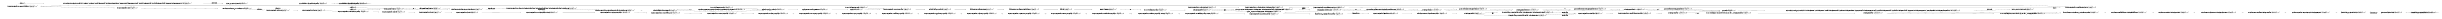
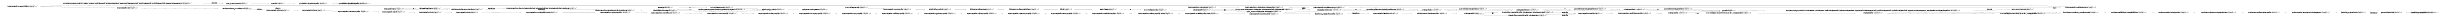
  digraph {
    rankdir=LR
    node [fillcolor=white shape=ellipse style=filled]
    edge [style=bold]
    n1 [label="this.registerServiceImplementation(,new ComponentLibraryCatalogService())@@@61@@@['1', '1', '0']"]
    n2 [label="this.registerServiceImplementation(,receiver)@@@62@@@['1', '1', '0']"]
    n3 [label="WorkerInstancesService instancesService = new WorkerInstancesService()@@@63@@@['1', '1', '0']"]
    n4 [label="this.registerServiceImplementation(,new EventQueryService(getManager()))@@@81@@@['1', '1', '0']"]
    n5 [label="this.registerServiceImplementation(,new ProfileTaskMutationService(getManager()))@@@82@@@['1', '1', '0']"]
    n6 [label="this.registerServiceImplementation(,new ProfileTaskQueryService(getManager(),moduleConfig))@@@83@@@['1', '1', '0']"]
    n7 [label="moduleConfig.getRecordDataTTL() < 2@@@100@@@['1', '1', '0']" shape=diamond]
    n8 [label="throw new ModuleStartException(\"Record TTL should be at least 2 days, current value is \" + moduleConfig.getRecordDataTTL())@@@101@@@['1', '1', '0']"]
    n9 [label="final MetricsStreamProcessor metricsStreamProcessor = MetricsStreamProcessor.getInstance()@@@103@@@['1', '1', '0']"]
    n10 [label="metricsStreamProcessor.setEnableDatabaseSession(moduleConfig.isEnableDatabaseSession())@@@104@@@['1', '1', '0']"]
-   n11 [fillcolor=lightgray label="prepare['1', '0', '0']" shape=diamond]
    n12 [label="moduleConfig.isActiveExtraModelColumns()@@@3@@@['1', '1', '0']" shape=diamond]
    n13 [label="EndpointNameGrouping endpointNameGrouping = new EndpointNameGrouping()@@@6@@@['1', '1', '0']"]
    n14 [label="DefaultScopeDefine.activeExtraModelColumns()@@@4@@@['1', '1', '0']"]
    n15 [label="AnnotationScan oalDisable = new AnnotationScan()@@@26@@@['1', '1', '0']"]
    n16 [label="oalDisable.registerListener(DisableRegister.INSTANCE)@@@27@@@['1', '1', '0']"]
    n17 [label="oalDisable.registerListener(new DisableRegister.SingleDisableScanListener())@@@28@@@['1', '1', '0']"]
    n18 [label="this.registerServiceImplementation(,new NetworkAddressAliasCache(moduleConfig))@@@70@@@['1', '1', '0']"]
    n19 [label="this.registerServiceImplementation(,new TopologyQueryService(getManager()))@@@71@@@['1', '1', '0']"]
    n20 [label="this.registerServiceImplementation(,new MetricsMetadataQueryService())@@@72@@@['1', '1', '0']"]
    n21 [label="grpcServer.setMaxMessageSize(moduleConfig.getMaxMessageSize())@@@45@@@['1', '1', '0']"]
    n22 [label="moduleConfig.getGRPCThreadPoolQueueSize() > 0@@@47@@@['1', '1', '0']" shape=diamond]
    n23 [label="grpcServer.setThreadPoolQueueSize(moduleConfig.getGRPCThreadPoolQueueSize())@@@48@@@['1', '1', '0']"]
    n24 [label="moduleConfig.getGRPCThreadPoolSize() > 0@@@50@@@['1', '1', '0']" shape=diamond]
+   n25 [label="jettyServer.initialize()@@@5@@@['0', '0', '1']"]
    n26 [label="jettyServer.addHandler(new SpanV1JettyHandler(config,getManager()))@@@6@@@['0', '0', '1']"]
    n27 [fillcolor=lightgray label="jettyServer.addHandler(new SpanV2JettyHandler(config,getManager()))@@@7@@@['0', '0', '1']"]
    n28 [label="this.registerServiceImplementation(,new MetricsQueryService(getManager()))@@@73@@@['1', '1', '0']"]
    n29 [label="this.registerServiceImplementation(,new TraceQueryService(getManager()))@@@74@@@['1', '1', '0']"]
    n30 [label="this.registerServiceImplementation(,new BrowserLogQueryService(getManager()))@@@75@@@['1', '1', '0']"]
    n31 [label="this.registerServiceImplementation(,new TopNRecordsQueryService(getManager()))@@@80@@@['1', '1', '0']"]
    n32 [label="this.registerServiceImplementation(,new ProfileTaskCache(getManager(),moduleConfig))@@@84@@@['1', '1', '0']"]
    n33 [label="this.registerServiceImplementation(,storageModels)@@@67@@@['1', '1', '0']"]
    n34 [label="this.registerServiceImplementation(,storageModels)@@@68@@@['1', '1', '0']"]
    n35 [label="this.registerServiceImplementation(,storageModels)@@@69@@@['1', '1', '0']"]
    n36 [label="oalDisable.scan()@@@30@@@['1', '1', '0']"]
    n37 [label="IOException|StorageException e@@@32@@@['1', '1', '0']" shape=diamond]
    n38 [label="annotationScan.registerListener(new StreamAnnotationListener(getManager()))@@@88@@@['1', '1', '0']"]
    n39 [label="moduleConfig.isGRPCSslEnabled()@@@89@@@['1', '1', '0']" shape=diamond]
    n40 [label="this.remoteClientManager = new RemoteClientManager(getManager(),moduleConfig.getRemoteTimeout(),moduleConfig.getGRPCSslTrustedCAPath())@@@90@@@['1', '1', '0']"]
    n41 [label="this.remoteClientManager = new RemoteClientManager(getManager(),moduleConfig.getRemoteTimeout())@@@93@@@['1', '1', '0']"]
-   n42 [label="scopeScan.scan()@@@20@@@['1', '1', '0']"]
    n43 [label="this.registerServiceImplementation(,new MeterSystem(getManager()))@@@25@@@['1', '1', '0']"]
    n44 [label="metricsStreamProcessor.setMetricsDataTTL(moduleConfig.getMetricsDataTTL())@@@107@@@['1', '1', '0']"]
    n45 [label="TopNStreamProcessor.getInstance().setTopNWorkerReportCycle(moduleConfig.getTopNReportPeriod())@@@108@@@['1', '1', '0']"]
    n46 [label="apdexThresholdConfig = new ApdexThresholdConfig(this)@@@109@@@['1', '1', '0']"]
    n47 [label="ApdexMetrics.setDICT(apdexThresholdConfig)@@@110@@@['1', '1', '0']"]
    n48 [fillcolor=lightgray label="loggingConfigWatcher = new LoggingConfigWatcher(this)@@@111@@@['0', '1', '0']"]
    n49 [label="this.registerServiceImplementation(,new AlarmQueryService(getManager()))@@@79@@@['1', '1', '0']"]
    n50 [label="moduleConfig.getMaxConcurrentCallsPerConnection() > 0@@@41@@@['1', '1', '0']" shape=diamond]
    n51 [label="moduleConfig.getMaxMessageSize() > 0@@@44@@@['1', '1', '0']" shape=diamond]
    n52 [label="grpcServer.setMaxConcurrentCallsPerConnection(moduleConfig.getMaxConcurrentCallsPerConnection())@@@42@@@['1', '1', '0']"]
    n53 [label="grpcServer.initialize()@@@53@@@['1', '1', '0']"]
    n54 [label="grpcServer.setThreadPoolSize(moduleConfig.getGRPCThreadPoolSize())@@@51@@@['1', '1', '0']"]
    n55 [label="jettyServer = new JettyServer(jettyServerConfig)@@@55@@@['1', '1', '0']"]
    n56 [label="this.registerServiceImplementation(,new JettyHandlerRegisterImpl(jettyServer))@@@60@@@['1', '1', '0']"]
    n57 [label="scopeScan.registerListener(new DefaultScopeDefine.Listener())@@@18@@@['1', '1', '0']"]
    n58 [label="metricsStreamProcessor.setL1FlushPeriod(moduleConfig.getL1FlushPeriod())@@@105@@@['1', '1', '0']"]
    n59 [label="metricsStreamProcessor.setStorageSessionTimeout(moduleConfig.getStorageSessionTimeout())@@@106@@@['1', '1', '0']"]
    n60 [label="oalEngineLoaderService = new OALEngineLoaderService(getManager())@@@86@@@['1', '1', '0']"]
    n61 [label="this.registerServiceImplementation(,oalEngineLoaderService)@@@87@@@['1', '1', '0']"]
    n62 [label="throw new ModuleStartException(e.getMessage(),e)@@@33@@@['1', '1', '0']"]
    n63 [label="moduleConfig.isGRPCSslEnabled()@@@35@@@['1', '1', '0']" shape=diamond]
    n64 [label="grpcServer = new GRPCServer(moduleConfig.getGRPCHost(),moduleConfig.getGRPCPort(),moduleConfig.getGRPCSslCertChainPath(),moduleConfig.getGRPCSslKeyPath())@@@36@@@['1', '1', '0']"]
    n65 [label="grpcServer = new GRPCServer(moduleConfig.getGRPCHost(),moduleConfig.getGRPCPort())@@@39@@@['1', '1', '0']"]
    n66 [label="this.registerServiceImplementation(,instancesService)@@@65@@@['1', '1', '0']"]
    n67 [label="this.registerServiceImplementation(,instancesService)@@@64@@@['1', '1', '0']"]
    n68 [label="endpointNameGroupingRuleWatcher = new EndpointNameGroupingRuleWatcher(this,endpointNameGrouping)@@@9@@@['1', '1', '0']"]
    n69 [label="this.registerServiceImplementation(,new NamingControl(moduleConfig.getServiceNameMaxLength(),moduleConfig.getInstanceNameMaxLength(),moduleConfig.getEndpointNameMaxLength(),endpointNameGrouping))@@@7@@@['1', '1', '0']"]
    n70 [label="moduleConfig.isEnableEndpointNameGroupingByOpenapi()@@@10@@@['1', '1', '0']" shape=diamond]
    n71 [label="throw new ModuleStartException(e.getMessage(),e)@@@23@@@['1', '1', '0']"]
    n72 [label="this.registerServiceImplementation(,new GRPCHandlerRegisterImpl(grpcServer))@@@59@@@['1', '1', '0']"]
    n73 [label="JettyServerConfig jettyServerConfig = JettyServerConfig.builder().host(moduleConfig.getRestHost()).port(moduleConfig.getRestPort()).contextPath(moduleConfig.getRestContextPath()).jettyIdleTimeOut(moduleConfig.getRestIdleTimeOut()).jettyAcceptorPriorityDelta(moduleConfig.getRestAcceptorPriorityDelta()).jettyMinThreads(moduleConfig.getRestMinThreads()).jettyMaxThreads(moduleConfig.getRestMaxThreads()).jettyAcceptQueueSize(moduleConfig.getRestAcceptQueueSize()).jettyHttpMaxRequestHeaderSize(moduleConfig.getHttpMaxRequestHeaderSize()).build()@@@54@@@['1', '1', '0']"]
    n74 [label="this.registerServiceImplementation(,new ConfigService(moduleConfig))@@@57@@@['1', '1', '0']"]
    n75 [label="this.registerServiceImplementation(,new DownSamplingConfigService(moduleConfig.getDownsampling()))@@@58@@@['1', '1', '0']"]
    n76 [label="throw new ModuleStartException(\"Metric TTL should be at least 2 days, current value is \" + moduleConfig.getMetricsDataTTL())@@@98@@@['1', '1', '0']"]
    n77 [label="this.registerServiceImplementation(,new RemoteSenderService(getManager()))@@@66@@@['1', '1', '0']"]
    n78 [label="this.registerServiceImplementation(,new LogQueryService(getManager()))@@@76@@@['1', '1', '0']"]
    n79 [label="this.registerServiceImplementation(,new MetadataQueryService(getManager()))@@@77@@@['1', '1', '0']"]
+   n80 [label="FileNotFoundException e@@@14@@@['1', '1', '0']" shape=diamond]
    n81 [label="throw new ModuleStartException(e.getMessage(),e)@@@15@@@['1', '1', '0']"]
    n82 [label="AnnotationScan scopeScan = new AnnotationScan()@@@17@@@['1', '1', '0']"]
    n83 [label="moduleConfig.getMetricsDataTTL() < 2@@@97@@@['1', '1', '0']" shape=diamond]
-   n84 [fillcolor=lightgray label="prepare['0', '1', '0']" shape=diamond]
    n85 [label="this.registerServiceImplementation(,remoteClientManager)@@@95@@@['1', '1', '0']"]
    n86 [label="this.registerServiceImplementation(,new UITemplateManagementService(getManager()))@@@96@@@['1', '1', '0']"]
    n87 [label="this.registerServiceImplementation(,new AggregationQueryService(getManager()))@@@78@@@['1', '1', '0']"]
-   n88 [fillcolor=lightgray label="start['0', '0', '1']" shape=diamond]
    n89 [label="JettyServerConfig jettyServerConfig = JettyServerConfig.builder().host(config.getHost()).port(config.getPort()).contextPath(config.getContextPath()).jettyIdleTimeOut(config.getJettyIdleTimeOut()).jettyAcceptorPriorityDelta(config.getJettyAcceptorPriorityDelta()).jettyMinThreads(config.getJettyMinThreads()).jettyMaxThreads(config.getJettyMaxThreads()).jettyAcceptQueueSize(config.getJettyAcceptQueueSize()).build()@@@3@@@['0', '0', '1']"]
    n90 [label="jettyServer = new JettyServer(jettyServerConfig)@@@4@@@['0', '0', '1']"]
    n91 [label="endpointNameGrouping.setEndpointGroupingRule4Openapi(new EndpointGroupingRuleReader4Openapi(\"openapi-definitions\").read())@@@11@@@['1', '1', '0']"]
    n92 [label="this.registerServiceImplementation(,new CommandService(getManager()))@@@85@@@['1', '1', '0']"]
    n1 -> n2
    n2 -> n3
    n3 -> n66 [label=instancesService style=solid]
    n3 -> n67 [label=instancesService style=solid]
    n3 -> n67
    n4 -> n5
    n5 -> n6
    n6 -> n32
    n7 -> n8
    n7 -> n8 [label=true style=dotted]
    n7 -> n9
    n8 -> n9
    n9 -> n10
    n10 -> n58
-   n11 -> n12
    n12 -> n13
    n12 -> n14 [label=true style=dotted]
    n12 -> n14
    n13 -> n68 [label=endpointNameGrouping style=solid]
    n13 -> n69
    n13 -> n69 [label=endpointNameGrouping style=solid]
    n14 -> n13
    n15 -> n16
    n16 -> n17
    n17 -> n36
    n18 -> n19
    n19 -> n20
    n20 -> n28
    n21 -> n22
    n22 -> n23
    n22 -> n23 [label=true style=dotted]
    n22 -> n24
    n23 -> n24
    n24 -> n53
    n24 -> n54
    n24 -> n54 [label=true style=dotted]
+   n25 -> n26
    n26 -> n27
    n28 -> n29
    n29 -> n30
    n30 -> n78
    n31 -> n4
    n32 -> n92
    n33 -> n34
    n34 -> n35
    n35 -> n18
    n36 -> n37
    n37 -> n62 [label=true style=dotted]
    n37 -> n62
    n38 -> n39
    n39 -> n40
    n39 -> n40 [label=true style=dotted]
    n39 -> n41
    n39 -> n41 [label=false style=dotted]
    n40 -> n85
    n40 -> n85 [label=remoteClientManager style=solid]
    n41 -> n85 [label=remoteClientManager style=solid]
    n41 -> n85
-   n42 -> n43
    n43 -> n15
    n44 -> n45
    n45 -> n46
    n46 -> n47
    n46 -> n47 [label=apdexThresholdConfig style=solid]
    n47 -> n48
    n49 -> n31
    n50 -> n51
    n50 -> n52
    n50 -> n52 [label=true style=dotted]
    n51 -> n21 [label=true style=dotted]
    n51 -> n21
    n51 -> n22
    n52 -> n51
    n53 -> n73
    n54 -> n53
    n55 -> n56 [label=jettyServer style=solid]
    n56 -> n1
-   n57 -> n42
    n58 -> n59
    n59 -> n44
    n60 -> n61
    n60 -> n61 [label=oalEngineLoaderService style=solid]
    n61 -> n38
    n62 -> n63
    n63 -> n64
    n63 -> n64 [label=true style=dotted]
    n63 -> n65
    n63 -> n65 [label=false style=dotted]
    n64 -> n50
    n64 -> n72 [label=grpcServer style=solid]
    n65 -> n50
    n65 -> n72 [label=grpcServer style=solid]
    n66 -> n77
    n67 -> n66
    n68 -> n70
    n69 -> n68
    n70 -> n82
    n70 -> n91
    n70 -> n91 [label=true style=dotted]
    n71 -> n43
    n72 -> n56
    n73 -> n55
    n73 -> n55 [label=jettyServerConfig style=solid]
    n74 -> n75
    n75 -> n72
    n76 -> n7
    n77 -> n33
    n78 -> n79
    n79 -> n87
+   n80 -> n81
+   n80 -> n81 [label=true style=dotted]
    n81 -> n82
    n82 -> n57
    n83 -> n53
    n83 -> n76
    n83 -> n76 [label=true style=dotted]
-   n84 -> n12
    n85 -> n86
    n86 -> n83
    n87 -> n49
-   n88 -> n89
    n89 -> n90 [label=jettyServerConfig style=solid]
    n89 -> n90
+   n90 -> n25
    n91 -> n82
    n92 -> n60
  }
